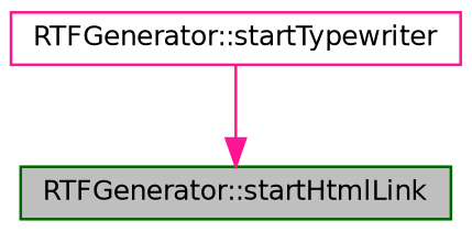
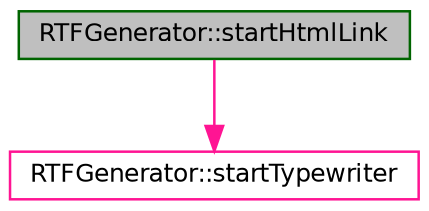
  digraph {
    rankdir=TB
    node [fontname=Helvetica fontsize=10 shape=record style=filled]
    n1 [color=darkgreen fillcolor=grey75 fontcolor=black height=0.2 label="RTFGenerator::startHtmlLink" width=0.4]
    n2 [color=deeppink fillcolor=white height=0.2 label="RTFGenerator::startTypewriter" width=0.4]
-   n2 -> n1 [color=deeppink fontname=Helvetica fontsize=10 labelfontname=Helvetica labelfontsize=10 style=solid arrowhead=normal]
+   n1 -> n2 [color=deeppink fontname=Helvetica fontsize=10 labelfontname=Helvetica labelfontsize=10 style=solid arrowhead=normal]
  }
